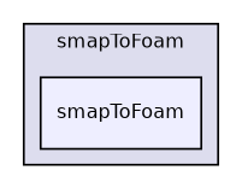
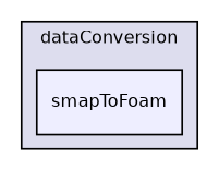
  digraph {
    compound=true
    n1 [fillcolor="#eeeeff" fontname=Helvetica fontsize=10 label=smapToFoam pencolor=black shape=box style=filled]
    subgraph cluster_1 {
      bgcolor="#ddddee"
      fontname=Helvetica
      fontsize=10
-     label=smapToFoam
+     label=dataConversion
      pencolor=black
      n1
    }
  }
